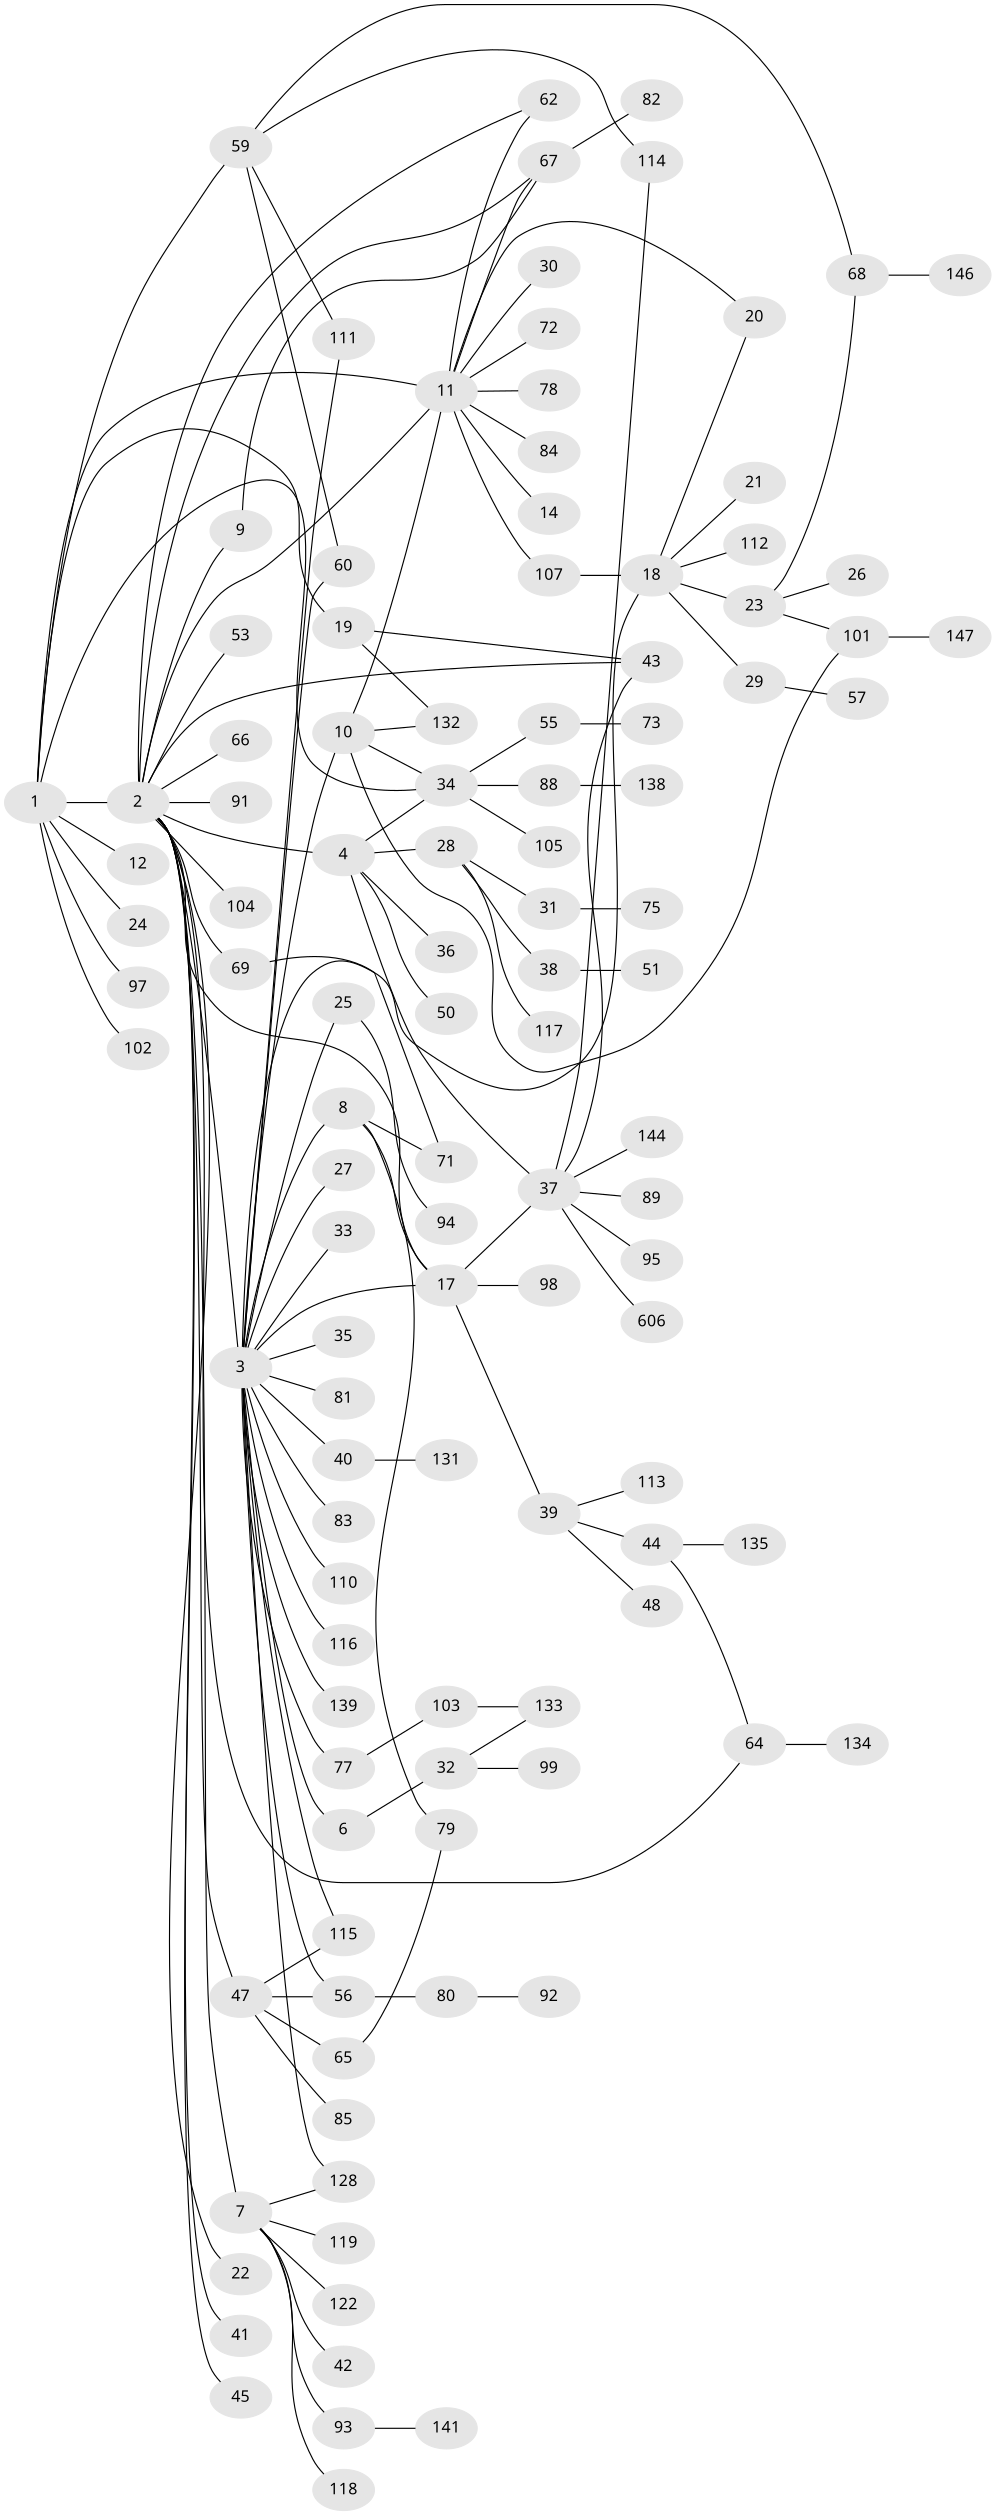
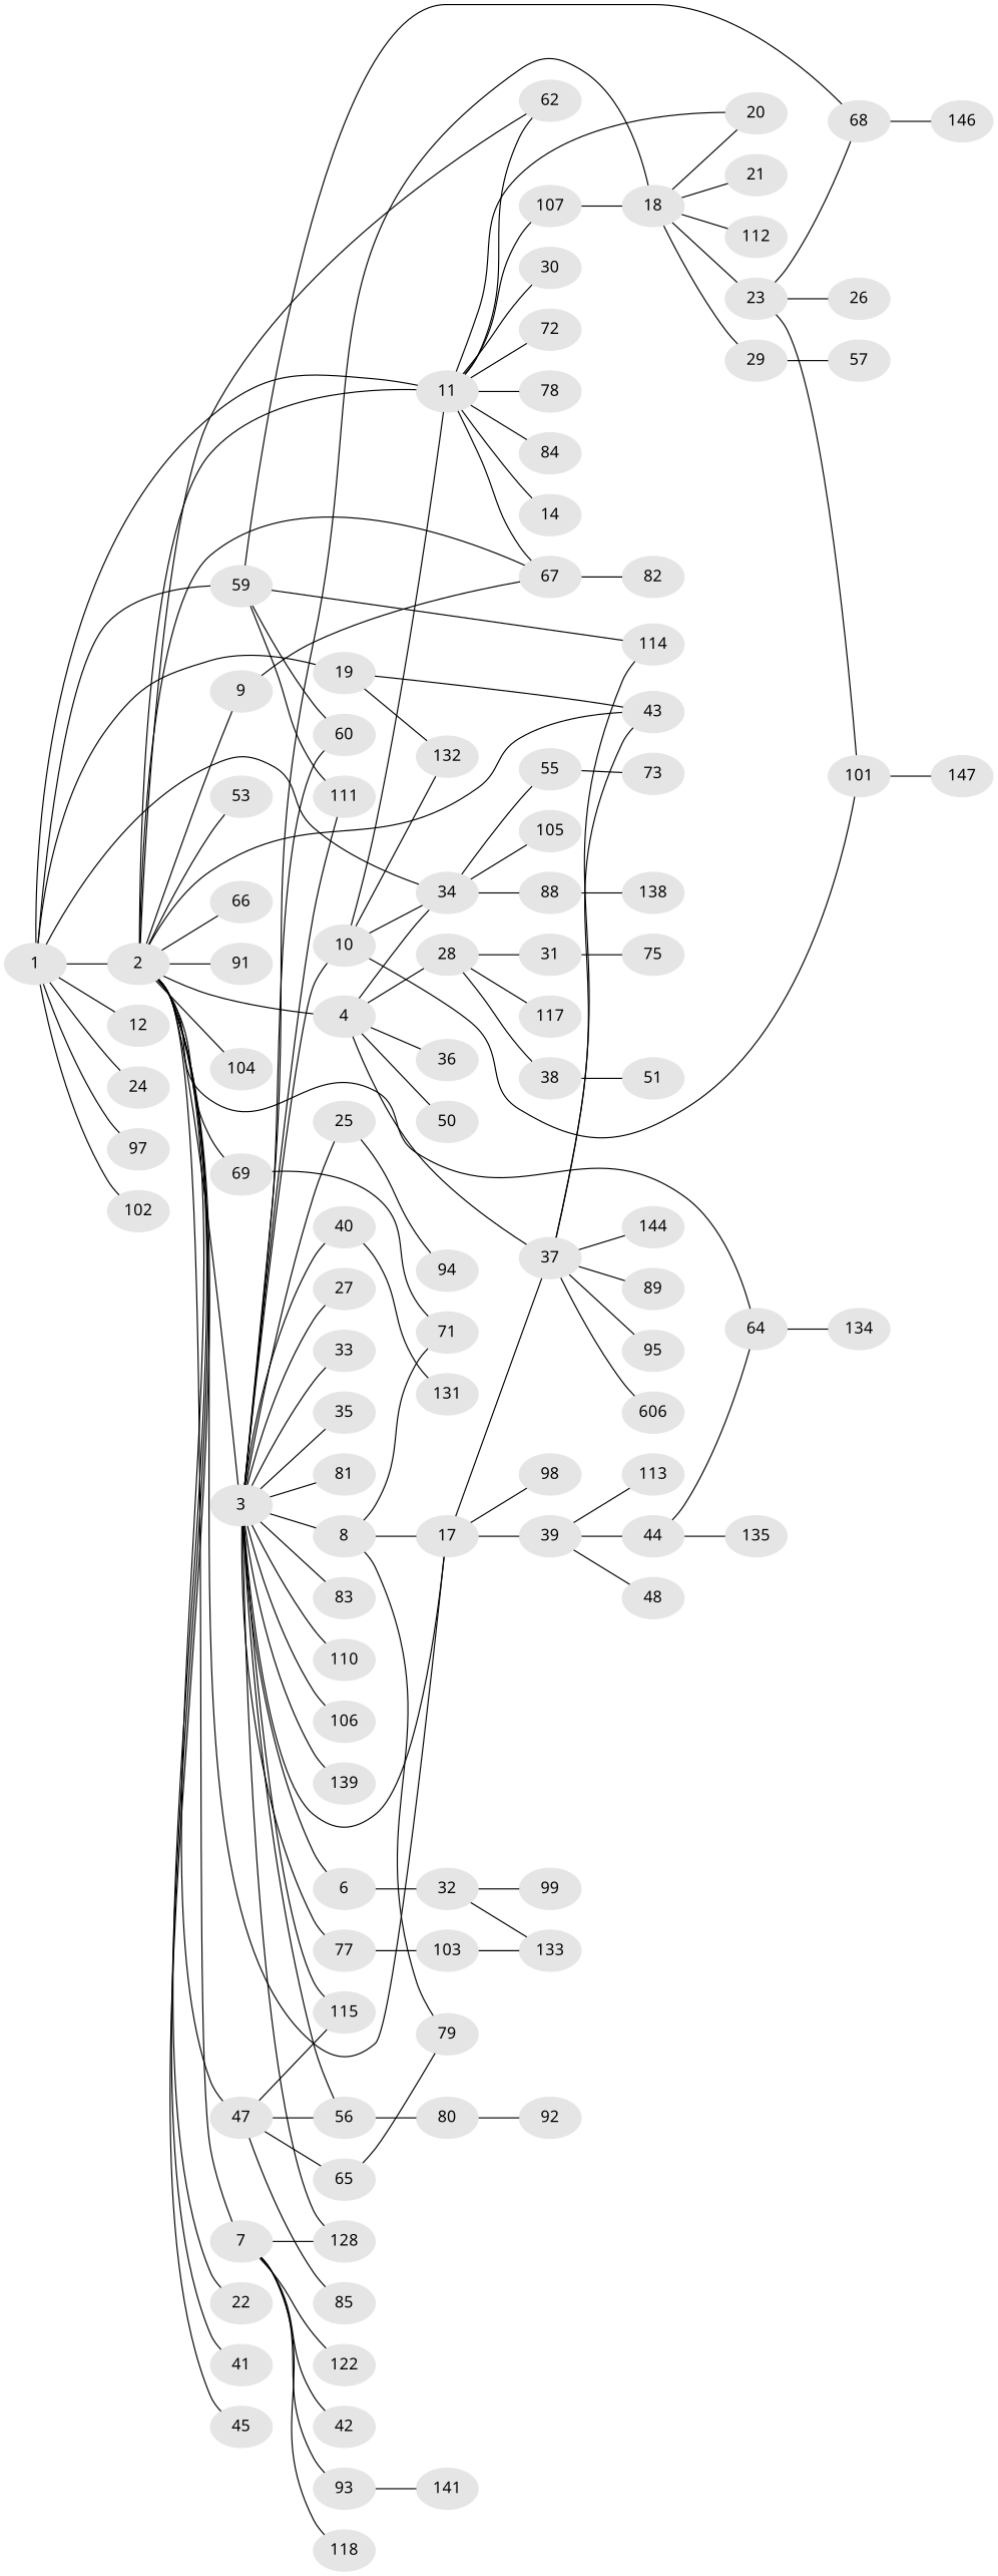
  graph {
    fontname="Noto Sans"
    rankdir=LR
    node [color=gray90 fontname="Noto Sans" style=filled]
    edge [fontname="Noto Sans"]
    1 [super="+108"]
    2 [super="+136"]
    11 [super="+49"]
    12 [super="+16"]
    19 [super="+90"]
    24
    34
    59 [super="+86"]
    97
    102 [super="+125"]
    3 [super="+5"]
    4 [super="+121"]
    7 [super="+96"]
    9
    17 [super="+46"]
    22
    41
    43
    45 [super="+140"]
    47 [super="+52"]
    53
    62
    64 [super="+76"]
    66
    67 [super="+142"]
    69
    91
    104
    14
    20 [super="+74"]
    30
    72
    78
    84 [super="+123"]
    107
    132
    55 [super="+61"]
    88
    105 [super="+109"]
    60
    111
    68 [super="+70"]
    114
    6
    8 [super="+15"]
    10 [super="+137"]
    18 [super="+63"]
    25
    27 [super="+124"]
    33
    35
    40
    56 [super="+87"]
    77
    81
    83
    110
    115
-   116
+   116 [label=106]
    128
    139
    28 [super="+54"]
    36 [super="+58"]
    37 [super="+130"]
    50
    42
    93
    118
-   119
    122
    39
    98
    65
    85
    134
    82
    71
    32
    79
    101 [super="+129"]
    21
    23
    29 [super="+126"]
    112
    94 [super="+145"]
    131
    80
    103 [super="+120"]
    31
    38
    117 [super="+127"]
    89
    95
    n94 [label=606]
    144
    99
    133
    141
    147
    44
    48
    113
    26
    57 [super="+143"]
    146
    75
    51
    73
    138
    135
    92
    1 -- 2
    1 -- 11
    1 -- 12
    1 -- 19
    1 -- 24
    1 -- 34
    1 -- 59
    1 -- 97
    1 -- 102
    2 -- 11
    2 -- 3
    2 -- 4
    2 -- 7
    2 -- 9
    2 -- 17
    2 -- 22
    2 -- 41
    2 -- 43
    2 -- 45
    2 -- 47
    2 -- 53
    2 -- 62
    2 -- 64
    2 -- 66
    2 -- 67
    2 -- 69
    2 -- 91
    2 -- 104
    11 -- 62
    11 -- 67
    11 -- 14
    11 -- 20
    11 -- 30
    11 -- 72
    11 -- 78
    11 -- 84
    11 -- 107
    19 -- 43
    19 -- 132
    34 -- 55
    34 -- 88
    34 -- 105
    59 -- 60
    59 -- 111
    59 -- 68
    59 -- 114
    3 -- 17
    3 -- 60
    3 -- 111
    3 -- 6
    3 -- 8
    3 -- 10
    3 -- 18
    3 -- 25
    3 -- 27
    3 -- 33
    3 -- 35
    3 -- 40
    3 -- 56
    3 -- 77
    3 -- 81
    3 -- 83
    3 -- 110
    3 -- 115
    3 -- 116
    3 -- 128
    3 -- 139
    4 -- 34
    4 -- 28
    4 -- 36
    4 -- 37
    4 -- 50
    7 -- 128
    7 -- 42
    7 -- 93
    7 -- 118
-   7 -- 119
    7 -- 122
    9 -- 67
    17 -- 37
    17 -- 39
    17 -- 98
    47 -- 56
    47 -- 115
    47 -- 65
    47 -- 85
    64 -- 134
    67 -- 82
    69 -- 71
    107 -- 18
    55 -- 73
    88 -- 138
    68 -- 146
    6 -- 32
    8 -- 17
    8 -- 71
    8 -- 79
    10 -- 11
    10 -- 34
    10 -- 132
    10 -- 101
    18 -- 20
    18 -- 21
    18 -- 23
    18 -- 29
    18 -- 112
    25 -- 94
    40 -- 131
    56 -- 80
    77 -- 103
    28 -- 31
    28 -- 38
    28 -- 117
    37 -- 43
    37 -- 114
    37 -- 89
    37 -- 95
    37 -- n94
    37 -- 144
    93 -- 141
    39 -- 44
    39 -- 48
    39 -- 113
    65 -- 79
    32 -- 99
    32 -- 133
    101 -- 147
    23 -- 68
    23 -- 101
    23 -- 26
    29 -- 57
    80 -- 92
    103 -- 133
    31 -- 75
    38 -- 51
    44 -- 64
    44 -- 135
  }
